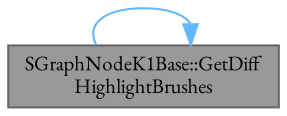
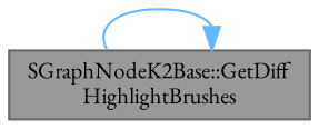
  digraph {
    rankdir=LR
    fontname="EB Garamond"
-   n1 [color=gray40 fillcolor=grey60 fontcolor=black fontname="EB Garamond" fontsize=10 height=0.2 label="SGraphNodeK1Base::GetDiff\lHighlightBrushes" shape=box style=filled width=0.4]
+   n1 [color=gray40 fillcolor=grey60 fontcolor=black fontname="EB Garamond" fontsize=10 height=0.2 label="SGraphNodeK2Base::GetDiff\lHighlightBrushes" shape=box style=filled width=0.4]
    n1 -> n1 [color=steelblue1 fontname="EB Garamond" fontsize=10 labelfontname=Helvetica labelfontsize=10 style=solid]
  }
